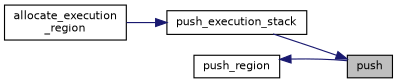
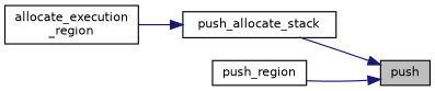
  digraph {
    rankdir=RL
    node [color=black fillcolor=white fontname=Helvetica fontsize=10 shape=record style=filled]
    edge [color=midnightblue dir=back fontname=Helvetica fontsize=10 labelfontname=Helvetica labelfontsize=10 style=solid]
    n1 [fillcolor=grey75 fontcolor=black height=0.2 label=push width=0.4]
-   n2 [height=0.2 label=push_execution_stack width=0.4]
+   n2 [height=0.2 label=push_allocate_stack width=0.4]
    n3 [height=0.2 label=push_region width=0.4]
    n4 [height=0.2 label="allocate_execution\l_region" width=0.4]
    n1 -> n2
-   n3 -> n1
+   n1 -> n3
    n2 -> n4
  }
